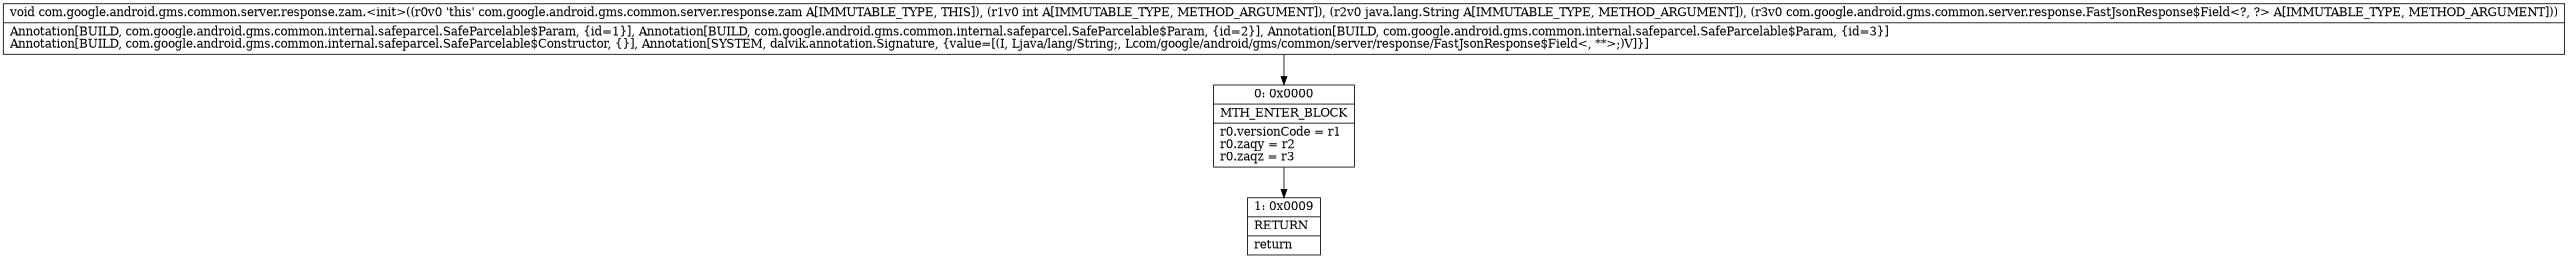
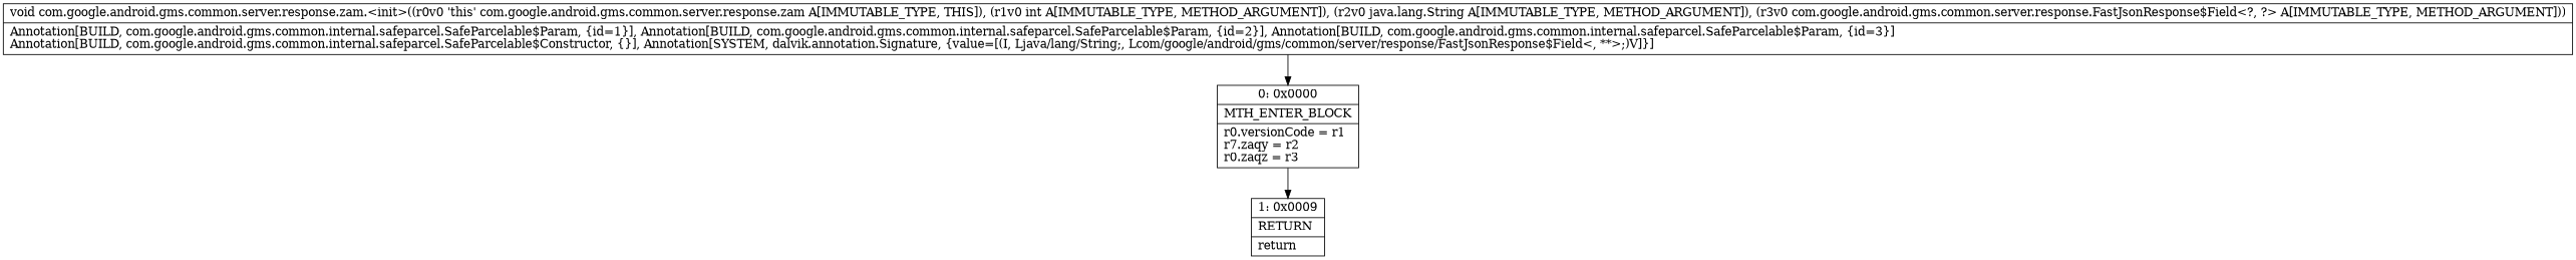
  digraph {
    node [shape=record]
-   n1 [label="{0\:\ 0x0000|MTH_ENTER_BLOCK\l|r0.versionCode = r1\lr0.zaqy = r2\lr0.zaqz = r3\l}"]
+   n1 [label="{0\:\ 0x0000|MTH_ENTER_BLOCK\l|r0.versionCode = r1\lr7.zaqy = r2\lr0.zaqz = r3\l}"]
    n2 [label="{1\:\ 0x0009|RETURN\l|return\l}"]
    n3 [label="{void com.google.android.gms.common.server.response.zam.\<init\>((r0v0 'this' com.google.android.gms.common.server.response.zam A[IMMUTABLE_TYPE, THIS]), (r1v0 int A[IMMUTABLE_TYPE, METHOD_ARGUMENT]), (r2v0 java.lang.String A[IMMUTABLE_TYPE, METHOD_ARGUMENT]), (r3v0 com.google.android.gms.common.server.response.FastJsonResponse$Field\<?, ?\> A[IMMUTABLE_TYPE, METHOD_ARGUMENT]))  | Annotation[BUILD, com.google.android.gms.common.internal.safeparcel.SafeParcelable$Param, \{id=1\}], Annotation[BUILD, com.google.android.gms.common.internal.safeparcel.SafeParcelable$Param, \{id=2\}], Annotation[BUILD, com.google.android.gms.common.internal.safeparcel.SafeParcelable$Param, \{id=3\}]\lAnnotation[BUILD, com.google.android.gms.common.internal.safeparcel.SafeParcelable$Constructor, \{\}], Annotation[SYSTEM, dalvik.annotation.Signature, \{value=[(I, Ljava\/lang\/String;, Lcom\/google\/android\/gms\/common\/server\/response\/FastJsonResponse$Field\<, **\>;)V]\}]\l}"]
    n1 -> n2
    n3 -> n1
  }
